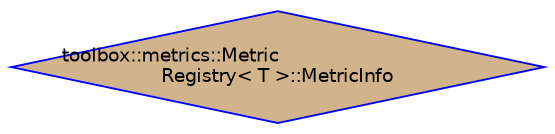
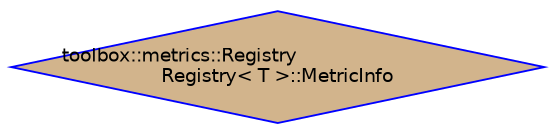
  digraph {
    rankdir=LR
-   n1 [color=blue fillcolor=tan fontname=Helvetica fontsize=10 height=0.2 label="toolbox::metrics::Metric\lRegistry\< T \>::MetricInfo" shape=diamond style=filled width=0.4]
+   n1 [color=blue fillcolor=tan fontname=Helvetica fontsize=10 height=0.2 label="toolbox::metrics::Registry\lRegistry\< T \>::MetricInfo" shape=diamond style=filled width=0.4]
  }
